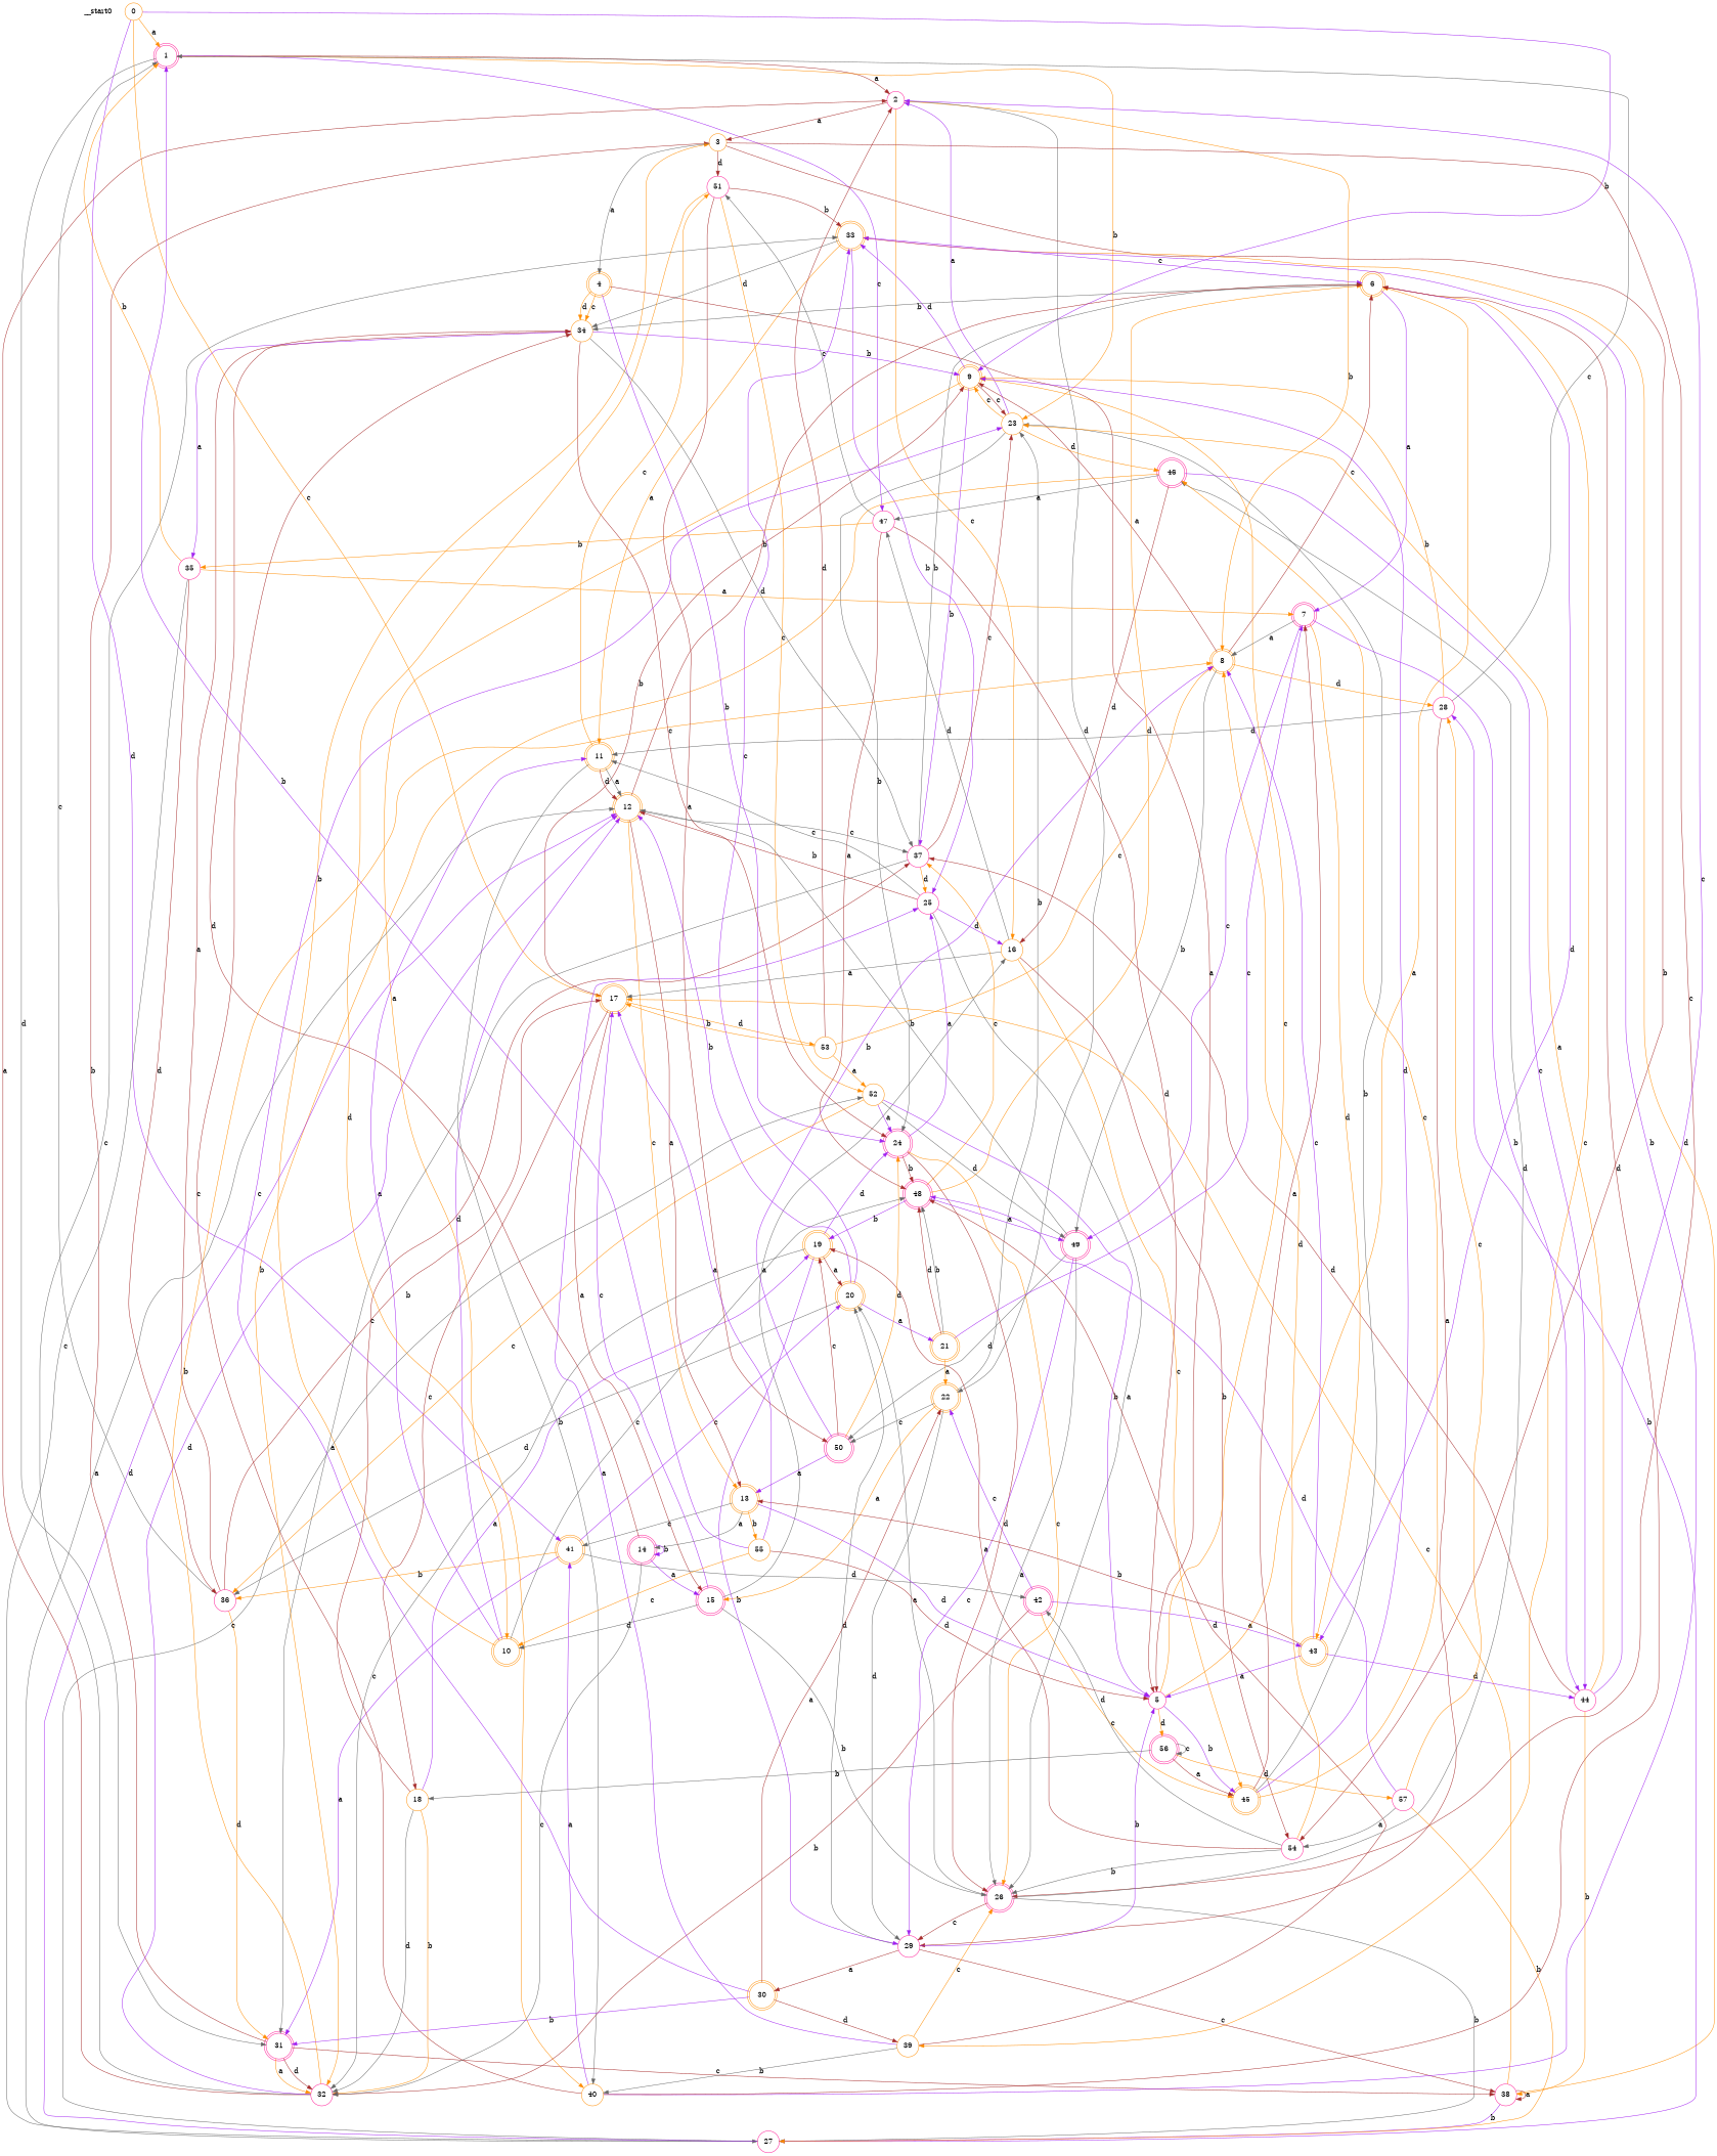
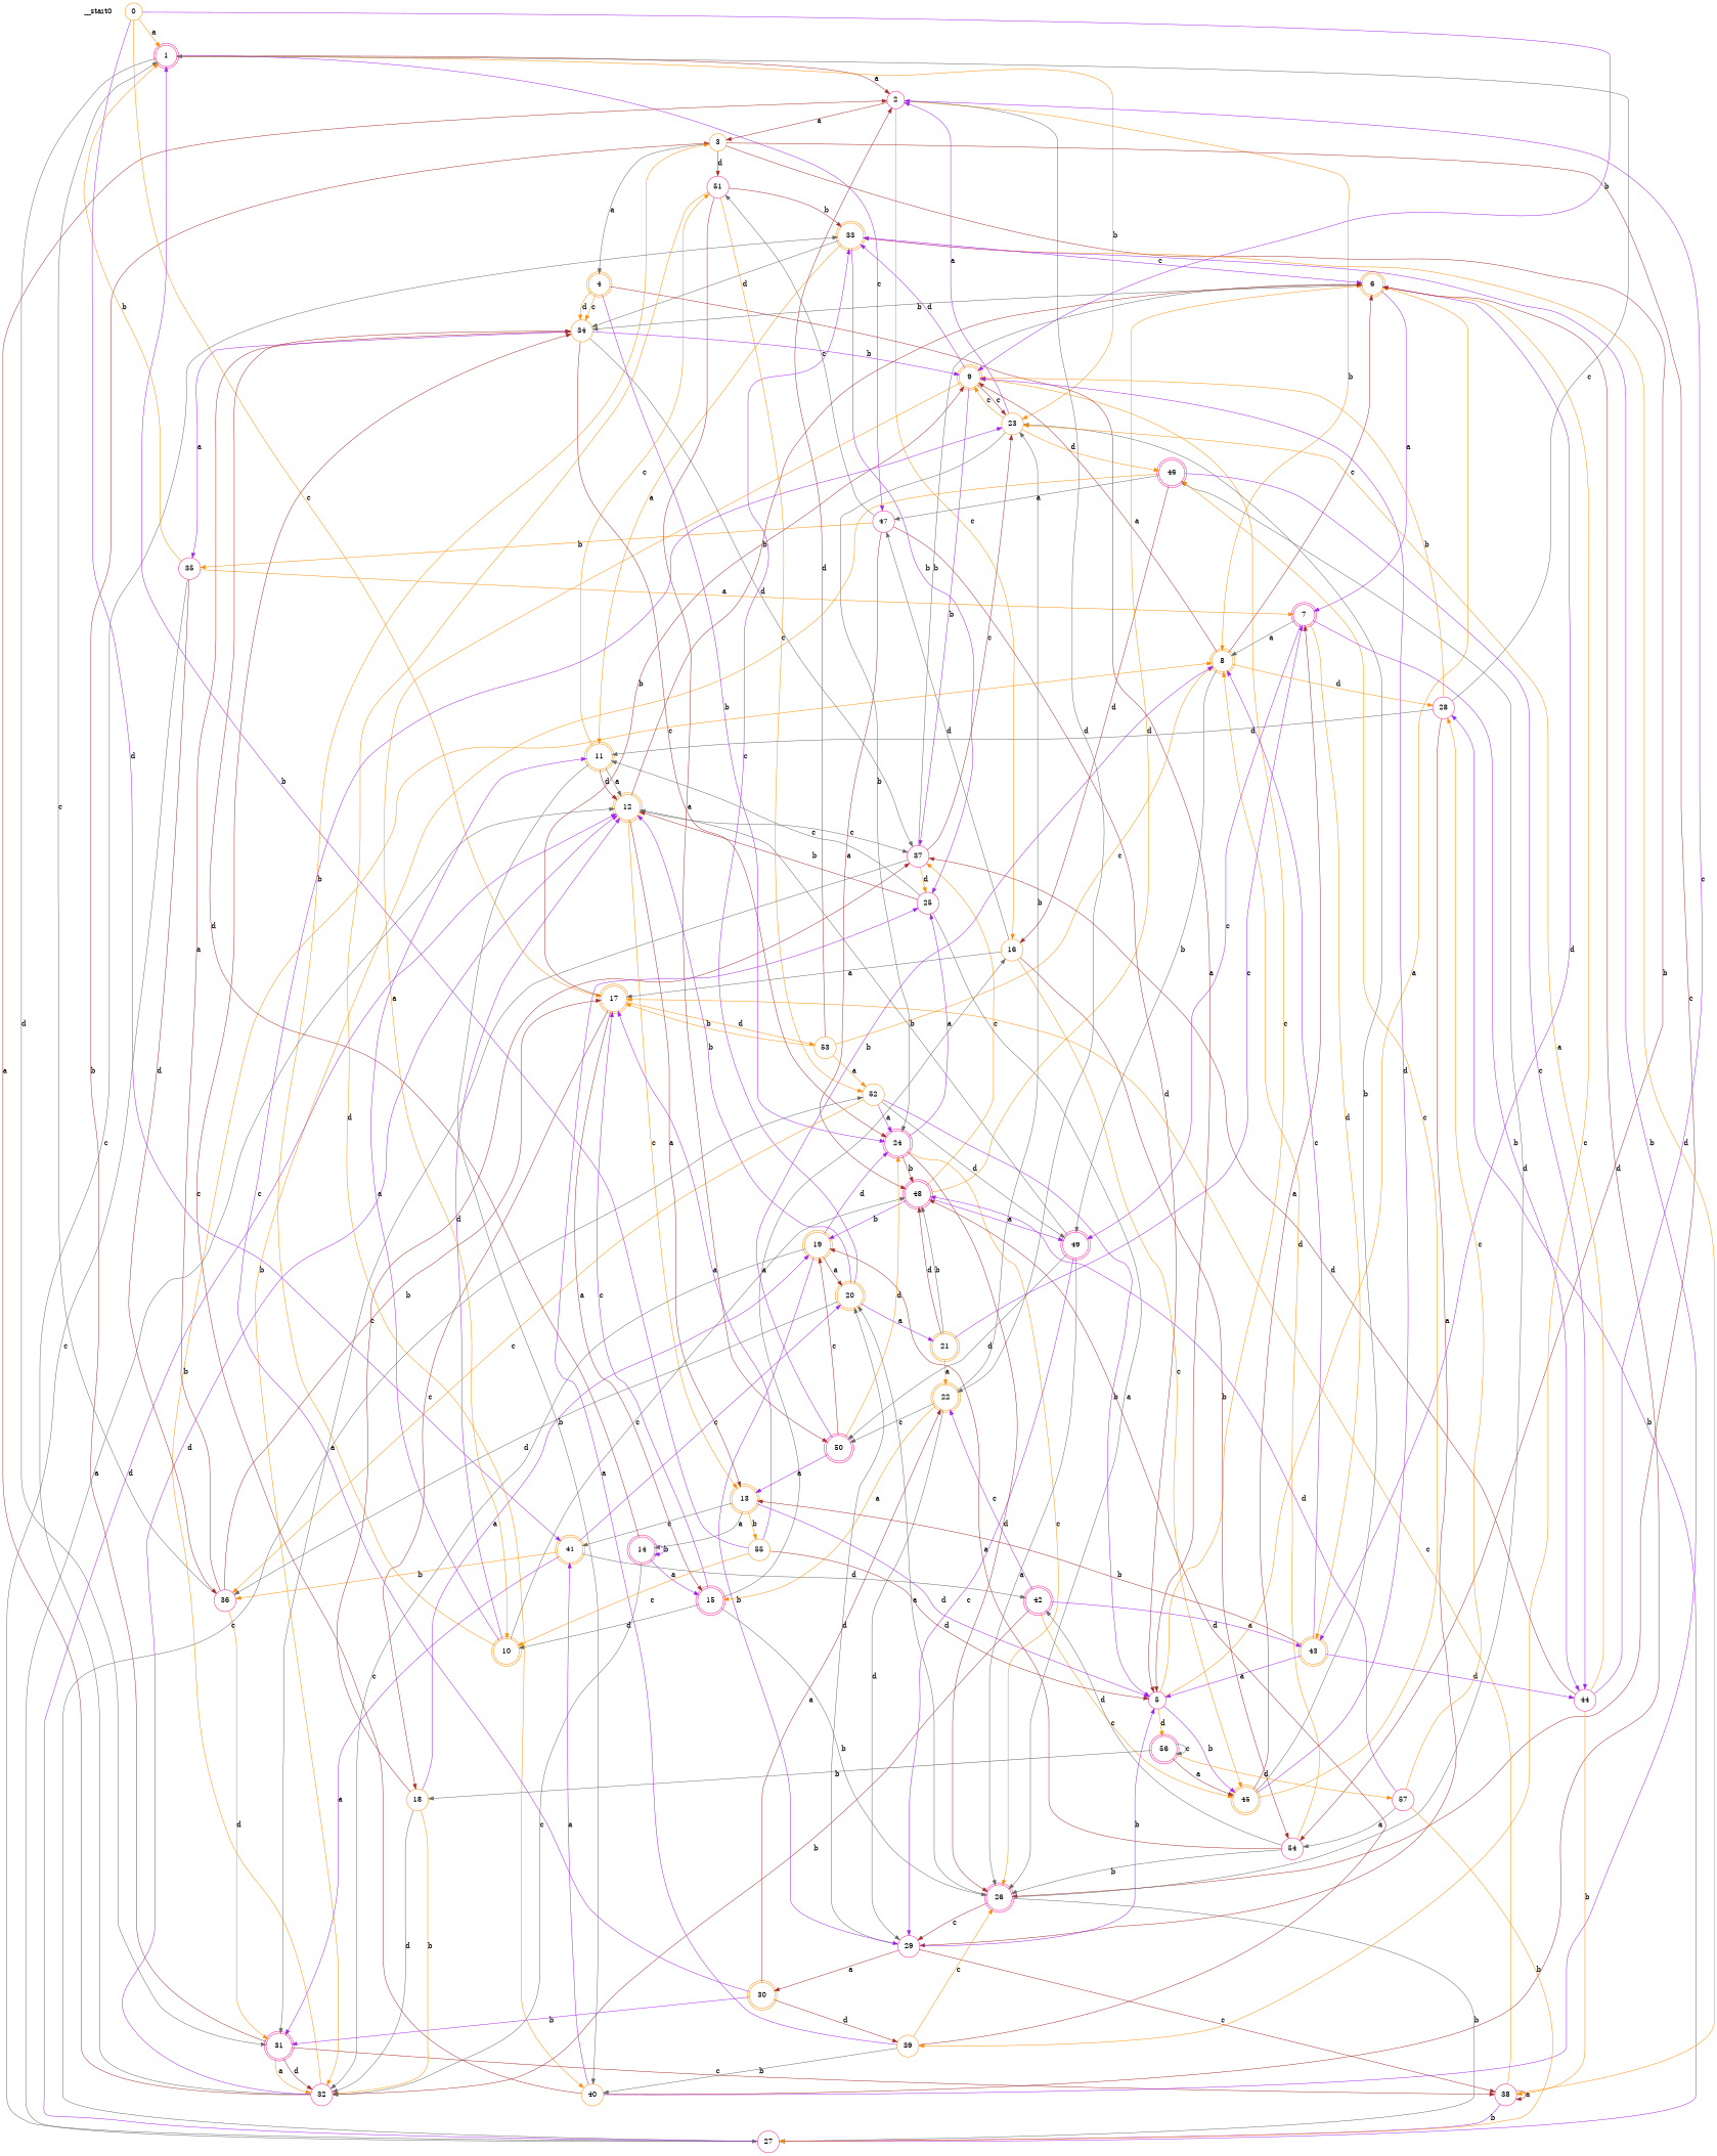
  digraph {
    rankdir=TB
    node [color=darkorange shape=doublecircle fillcolor=white style="rounded,filled"]
    edge [color=purple]
    __start0 [shape=none fillcolor="" style=""]
    n2 [label=0 shape=circle style=filled]
    n3 [color=deeppink label=1]
    n4 [label=9]
    n5 [label=17]
    n6 [label=41]
    n7 [color=deeppink label=2 shape=circle style=filled]
    n8 [label=23 shape=circle style=filled]
    n9 [color=deeppink label=31]
    n10 [color=deeppink label=47 shape=circle style=filled]
    n11 [label=10]
    n12 [label=33]
    n13 [color=deeppink label=37 shape=circle style=filled]
    n14 [color=deeppink label=15]
    n15 [label=18 shape=circle style=filled]
    n16 [label=53 shape=circle style=filled]
    n17 [label=20]
    n18 [color=deeppink label=36 shape=circle style=filled]
    n19 [color=deeppink label=42]
    n20 [label=3 shape=circle style=filled]
    n21 [label=8]
    n22 [label=16 shape=circle style=filled]
    n23 [label=22]
    n24 [color=deeppink label=24]
    n25 [color=deeppink label=46]
    n26 [color=deeppink label=32 shape=circle style=filled]
    n27 [color=deeppink label=38 shape=circle style=filled]
    n28 [color=deeppink label=51 shape=circle style=filled]
    n29 [color=deeppink label=5 shape=circle style=filled]
    n30 [color=deeppink label=48]
    n31 [color=deeppink label=35 shape=circle style=filled]
    n32 [label=4]
    n33 [color=deeppink label=26]
    n34 [color=deeppink label=54 shape=circle style=filled]
    n35 [label=6]
    n36 [color=deeppink label=49]
    n37 [color=deeppink label=28 shape=circle style=filled]
    n38 [label=45]
    n39 [color=deeppink label=29 shape=circle style=filled]
    n40 [color=deeppink label=50]
    n41 [label=34 shape=circle style=filled]
    n42 [color=deeppink label=27 shape=circle style=filled]
    n43 [label=40 shape=circle style=filled]
    n44 [label=52 shape=circle style=filled]
    n45 [label=19]
    n46 [color=deeppink label=56]
    n47 [color=deeppink label=25 shape=circle style=filled]
    n48 [color=deeppink label=7]
    n49 [label=39 shape=circle style=filled]
    n50 [label=43]
    n51 [color=deeppink label=57 shape=circle style=filled]
    n52 [color=deeppink label=44 shape=circle style=filled]
    n53 [label=13]
    n54 [label=12]
    n55 [label=11]
    n56 [color=deeppink label=14]
    n57 [label=55 shape=circle style=filled]
    n58 [label=21]
    n59 [label=30]
    n2 -> n3 [color=darkorange label=a]
    n2 -> n4 [label=b]
    n2 -> n5 [color=darkorange label=c]
    n2 -> n6 [label=d]
    n3 -> n7 [color=brown label=a]
    n3 -> n8 [color=darkorange label=b]
    n3 -> n9 [color=gray40 label=d]
    n3 -> n10 [label=c]
    n4 -> n8 [color=brown label=c]
    n4 -> n11 [color=darkorange label=a]
    n4 -> n12 [label=d]
    n4 -> n13 [label=b]
    n5 -> n4 [color=brown label=b]
    n5 -> n14 [color=brown label=a]
    n5 -> n15 [color=brown label=c]
    n5 -> n16 [color=darkorange label=d]
    n6 -> n9 [label=a]
    n6 -> n17 [label=c]
    n6 -> n18 [color=darkorange label=b]
    n6 -> n19 [color=gray40 label=d]
    n7 -> n20 [color=brown label=a]
    n7 -> n21 [color=darkorange label=b]
    n7 -> n22 [color=darkorange label=c]
    n7 -> n23 [color=gray40 label=d]
    n8 -> n4 [color=darkorange label=c]
    n8 -> n7 [label=a]
    n8 -> n24 [color=gray40 label=b]
    n8 -> n25 [color=darkorange label=d]
    n9 -> n20 [color=brown label=b]
    n9 -> n26 [color=darkorange label=a]
    n9 -> n26 [color=brown label=d]
    n9 -> n27 [color=brown label=c]
    n10 -> n28 [color=gray40 label=c]
    n10 -> n29 [color=brown label=d]
    n10 -> n30 [color=brown label=a]
    n10 -> n31 [color=darkorange label=b]
    n11 -> n20 [color=darkorange label=b]
    n11 -> n30 [color=gray40 label=c]
    n11 -> n54 [label=d]
    n11 -> n55 [label=a]
    n12 -> n35 [label=c]
    n12 -> n41 [color=gray40 label=d]
    n12 -> n47 [label=b]
    n12 -> n55 [color=darkorange label=a]
    n13 -> n8 [color=brown label=c]
    n13 -> n9 [color=gray40 label=a]
    n13 -> n35 [color=gray40 label=b]
    n13 -> n47 [color=darkorange label=d]
    n14 -> n5 [label=c]
    n14 -> n11 [color=gray40 label=d]
    n14 -> n22 [color=gray40 label=a]
    n14 -> n33 [color=gray40 label=b]
    n15 -> n13 [color=brown label=c]
    n15 -> n26 [color=darkorange label=b]
    n15 -> n26 [color=gray40 label=d]
    n15 -> n45 [label=a]
    n16 -> n5 [color=darkorange label=b]
    n16 -> n7 [color=brown label=d]
    n16 -> n21 [color=darkorange label=c]
    n16 -> n44 [color=darkorange label=a]
    n17 -> n12 [label=c]
    n17 -> n18 [color=gray40 label=d]
    n17 -> n54 [label=b]
    n17 -> n58 [label=a]
    n18 -> n3 [color=gray40 label=c]
    n18 -> n5 [color=brown label=b]
    n18 -> n9 [color=darkorange label=d]
    n18 -> n41 [color=brown label=a]
    n19 -> n23 [label=c]
    n19 -> n26 [color=brown label=b]
    n19 -> n38 [color=darkorange label=d]
    n19 -> n50 [label=a]
    n20 -> n28 [color=brown label=d]
    n20 -> n32 [color=gray40 label=a]
    n20 -> n33 [color=brown label=c]
    n20 -> n34 [color=brown label=b]
    n21 -> n4 [color=brown label=a]
    n21 -> n35 [color=brown label=c]
    n21 -> n36 [color=gray40 label=b]
    n21 -> n37 [color=darkorange label=d]
    n22 -> n5 [color=gray40 label=a]
    n22 -> n10 [color=gray40 label=d]
    n22 -> n34 [color=brown label=b]
    n22 -> n38 [color=darkorange label=c]
    n23 -> n8 [color=gray40 label=b]
    n23 -> n14 [color=darkorange label=a]
    n23 -> n39 [color=gray40 label=d]
    n23 -> n40 [color=gray40 label=c]
    n24 -> n30 [color=brown label=b]
    n24 -> n33 [color=darkorange label=c]
    n24 -> n33 [color=brown label=d]
    n24 -> n47 [label=a]
    n25 -> n10 [color=gray40 label=a]
    n25 -> n22 [color=brown label=d]
    n25 -> n26 [color=darkorange label=b]
    n25 -> n52 [label=c]
    n26 -> n7 [color=brown label=a]
    n26 -> n12 [color=gray40 label=c]
    n26 -> n21 [color=darkorange label=b]
    n26 -> n54 [label=d]
    n27 -> n5 [color=darkorange label=c]
    n27 -> n12 [color=darkorange label=d]
    n27 -> n27 [color=brown label=a]
    n27 -> n42 [label=b]
    n28 -> n12 [color=brown label=b]
    n28 -> n40 [color=brown label=a]
    n28 -> n43 [color=darkorange label=d]
    n28 -> n44 [color=darkorange label=c]
    n29 -> n4 [color=darkorange label=c]
    n29 -> n35 [color=darkorange label=a]
    n29 -> n38 [label=b]
    n29 -> n46 [color=darkorange label=d]
    n30 -> n13 [color=darkorange label=c]
    n30 -> n35 [color=darkorange label=d]
    n30 -> n36 [label=a]
    n30 -> n45 [label=b]
    n31 -> n3 [color=darkorange label=b]
    n31 -> n18 [color=brown label=d]
    n31 -> n42 [color=gray40 label=c]
    n31 -> n48 [color=darkorange label=a]
    n32 -> n24 [label=b]
    n32 -> n29 [color=brown label=a]
    n32 -> n41 [color=darkorange label=c]
    n32 -> n41 [color=darkorange label=d]
    n33 -> n17 [color=gray40 label=a]
    n33 -> n25 [color=gray40 label=d]
    n33 -> n39 [color=brown label=c]
    n33 -> n42 [color=gray40 label=b]
    n34 -> n19 [color=gray40 label=c]
    n34 -> n21 [color=darkorange label=d]
    n34 -> n33 [color=gray40 label=b]
    n34 -> n45 [color=brown label=a]
    n35 -> n41 [color=gray40 label=b]
    n35 -> n48 [label=a]
    n35 -> n49 [color=darkorange label=c]
    n35 -> n50 [label=d]
    n36 -> n33 [color=gray40 label=a]
    n36 -> n39 [label=c]
    n36 -> n40 [color=gray40 label=d]
    n36 -> n54 [color=gray40 label=b]
    n37 -> n3 [color=gray40 label=c]
    n37 -> n4 [color=darkorange label=b]
    n37 -> n39 [color=brown label=a]
    n37 -> n55 [color=gray40 label=d]
    n38 -> n4 [label=d]
    n38 -> n8 [color=gray40 label=b]
    n38 -> n25 [color=darkorange label=c]
    n38 -> n48 [color=brown label=a]
    n39 -> n17 [color=gray40 label=d]
    n39 -> n27 [color=brown label=c]
    n39 -> n29 [label=b]
    n39 -> n59 [color=brown label=a]
    n40 -> n21 [label=b]
    n40 -> n24 [color=darkorange label=d]
    n40 -> n45 [color=brown label=c]
    n40 -> n53 [label=a]
    n41 -> n4 [label=b]
    n41 -> n13 [color=gray40 label=d]
    n41 -> n24 [color=brown label=c]
    n41 -> n31 [label=a]
    n42 -> n37 [label=b]
    n42 -> n44 [color=gray40 label=c]
    n42 -> n54 [color=gray40 label=a]
    n42 -> n54 [label=d]
    n43 -> n6 [label=a]
    n43 -> n12 [label=b]
    n43 -> n35 [color=brown label=d]
    n43 -> n41 [color=brown label=c]
    n44 -> n18 [color=darkorange label=c]
    n44 -> n24 [label=a]
    n44 -> n29 [label=b]
    n44 -> n36 [color=gray40 label=d]
    n45 -> n17 [color=brown label=a]
    n45 -> n24 [label=d]
    n45 -> n26 [color=gray40 label=c]
    n45 -> n39 [label=b]
    n46 -> n15 [color=gray40 label=b]
    n46 -> n38 [color=brown label=a]
    n46 -> n46 [color=gray40 label=c]
    n46 -> n51 [color=darkorange label=d]
-   n47 -> n22 [label=d]
    n47 -> n33 [color=gray40 label=a]
    n47 -> n54 [color=brown label=b]
    n47 -> n55 [color=gray40 label=c]
    n48 -> n21 [color=gray40 label=a]
    n48 -> n36 [label=c]
    n48 -> n50 [color=darkorange label=d]
    n48 -> n52 [label=b]
    n49 -> n30 [color=brown label=d]
    n49 -> n33 [color=darkorange label=c]
    n49 -> n43 [color=gray40 label=b]
    n49 -> n47 [label=a]
    n50 -> n21 [label=c]
    n50 -> n29 [label=a]
    n50 -> n52 [label=d]
    n50 -> n53 [color=brown label=b]
    n51 -> n30 [label=d]
    n51 -> n34 [color=gray40 label=a]
    n51 -> n37 [color=darkorange label=c]
    n51 -> n42 [color=darkorange label=b]
    n52 -> n7 [label=c]
    n52 -> n8 [color=darkorange label=a]
    n52 -> n13 [color=brown label=d]
    n52 -> n27 [color=darkorange label=b]
    n53 -> n6 [color=gray40 label=c]
    n53 -> n29 [label=d]
    n53 -> n56 [color=gray40 label=a]
    n53 -> n57 [color=darkorange label=b]
    n54 -> n13 [color=gray40 label=c]
    n54 -> n35 [color=brown label=b]
    n54 -> n53 [color=brown label=a]
    n54 -> n53 [color=darkorange label=c]
    n55 -> n28 [color=darkorange label=c]
    n55 -> n43 [color=gray40 label=b]
    n55 -> n54 [color=gray40 label=a]
    n55 -> n54 [color=brown label=d]
    n56 -> n14 [label=a]
    n56 -> n26 [color=gray40 label=c]
    n56 -> n41 [color=brown label=d]
    n56 -> n56 [label=b]
    n57 -> n3 [label=b]
    n57 -> n5 [label=a]
    n57 -> n11 [color=darkorange label=c]
    n57 -> n29 [color=brown label=d]
    n58 -> n23 [color=darkorange label=a]
    n58 -> n30 [color=gray40 label=b]
    n58 -> n30 [color=brown label=d]
    n58 -> n48 [label=c]
    n59 -> n8 [label=c]
    n59 -> n9 [label=b]
    n59 -> n23 [color=brown label=a]
    n59 -> n49 [color=brown label=d]
  }
